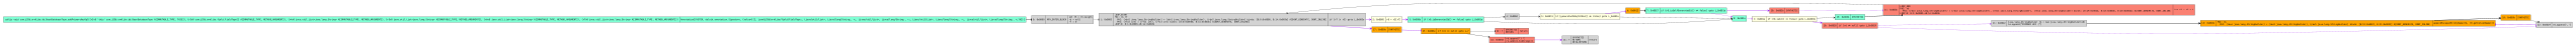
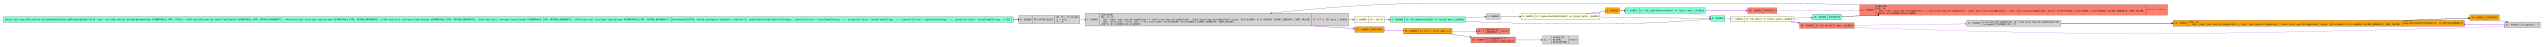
  digraph {
    fontname="JetBrains Mono"
    rankdir=LR
    node [fillcolor=lightgrey fontname="JetBrains Mono" shape=record style=filled]
    edge [arrowhead=vee color=black fontname="JetBrains Mono" style=solid]
    n1 [label="{0\:\ 0x0000|MTH_ENTER_BLOCK\l|int r5 = r3.length\lr6 = null\lr7 = 0\l}"]
    n2 [label="{1\:\ 0x0003|LOOP_START\lPHI: r6 r7 \l  PHI: (r6v2 java.lang.StringBuilder) = (r6v1 java.lang.StringBuilder), (r6v3 java.lang.StringBuilder) binds: [B:0:0x0000, B:14:0x003b] A[DONT_GENERATE, DONT_INLINE]\l  PHI: (r7v2 int) = (r7v1 int), (r7v3 int) binds: [B:0:0x0000, B:14:0x003b] A[DONT_GENERATE, DONT_INLINE]\lLOOP:0: B:1:0x0003\-\>B:14:0x003b\l|if (r7 \>= r5) goto L_0x003e\l}"]
    n3 [fillcolor=lightyellow label="{2\:\ 0x0005|r0 = r3[r7]\l}"]
    n4 [fillcolor=orange label="{17\:\ 0x003e|SYNTHETIC\l}"]
    n5 [fillcolor=aquamarine label="{3\:\ 0x000b|if (r0.isGeneratedId() == false) goto L_0x001a\l}"]
    n6 [fillcolor=orange label="{15\:\ 0x003e|if (r6 == null) goto L_?\l}"]
    n7 [label="{4\:\ 0x000d}"]
    n8 [fillcolor=aquamarine label="{8\:\ 0x001a}"]
    n9 [fillcolor=lightyellow label="{5\:\ 0x0011|if (generatedIdSqlAtEnd() != false) goto L_0x001a\l}"]
    n10 [fillcolor=lightyellow label="{9\:\ 0x001e|if (r0.isId() == false) goto L_0x003b\l}"]
    n11 [fillcolor=orange label="{6\:\ 0x0013}"]
    n12 [fillcolor=aquamarine label="{7\:\ 0x0017|if (r0.isSelfGeneratedId() != false) goto L_0x001a\l}"]
    n13 [fillcolor=salmon label="{20\:\ 0x003b|SYNTHETIC\l}"]
    n14 [fillcolor=salmon label="{14\:\ 0x003b|LOOP_END\lPHI: r6 \l  PHI: (r6v3 java.lang.StringBuilder) = (r6v2 java.lang.StringBuilder), (r6v4 java.lang.StringBuilder), (r6v2 java.lang.StringBuilder) binds: [B:19:0x003b, B:18:0x003b, B:20:0x003b] A[DONT_GENERATE, DONT_INLINE]\lLOOP:0: B:1:0x0003\-\>B:14:0x003b\l|int r7 = r7 + 1\l}"]
    n15 [fillcolor=salmon label="{10\:\ 0x0020|if (r6 != null) goto L_0x002f\l}"]
    n16 [fillcolor=aquamarine label="{19\:\ 0x003b|SYNTHETIC\l}"]
    n17 [label="{11\:\ 0x0022|java.lang.StringBuilder r6 = new java.lang.StringBuilder(48)\lr6.append(\"PRIMARY KEY (\")\l}"]
    n18 [label="{12\:\ 0x002f|r6.append(',')\l}"]
    n19 [fillcolor=orange label="{13\:\ 0x0034|PHI: r6 \l  PHI: (r6v4 java.lang.StringBuilder) = (r6v2 java.lang.StringBuilder), (r6v5 java.lang.StringBuilder) binds: [B:12:0x002f, B:11:0x0022] A[DONT_GENERATE, DONT_INLINE]\l|appendEscapedEntityName(r6, r0.getColumnName())\l}"]
    n20 [fillcolor=orange label="{18\:\ 0x003b|SYNTHETIC\l}"]
    n21 [fillcolor=salmon label="{16\:\ 0x0040|r6.append(\") \")\lr4.add(r6.toString())\l}"]
-   n22 [fillcolor=salmon label="{22\:\ ?|SYNTHETIC\lRETURN\l|return\l}"]
+   n22 [fillcolor=salmon label="{22\:\ ?|SYNTHETIC\lARGUMENT\l|return\l}"]
    n23 [label="{21\:\ ?|SYNTHETIC\lRETURN\lORIG_RETURN\l|return\l}"]
    n24 [fillcolor=aquamarine label="{public void com.j256.ormlite.db.BaseDatabaseType.addPrimaryKeySql((r2v0 'this' com.j256.ormlite.db.BaseDatabaseType A[IMMUTABLE_TYPE, THIS]), (r3v0 com.j256.ormlite.field.FieldType[] A[IMMUTABLE_TYPE, METHOD_ARGUMENT]), (r4v0 java.util.List\<java.lang.String\> A[IMMUTABLE_TYPE, METHOD_ARGUMENT]), (r5v0 java.util.List\<java.lang.String\> A[IMMUTABLE_TYPE, METHOD_ARGUMENT]), (r6v0 java.util.List\<java.lang.String\> A[IMMUTABLE_TYPE, METHOD_ARGUMENT]), (r7v0 java.util.List\<java.lang.String\> A[IMMUTABLE_TYPE, METHOD_ARGUMENT]))  | Annotation[SYSTEM, dalvik.annotation.Signature, \{value=[([, Lcom\/j256\/ormlite\/field\/FieldType;, Ljava\/util\/List\<, Ljava\/lang\/String;, \>;, Ljava\/util\/List\<, Ljava\/lang\/String;, \>;, Ljava\/util\/List\<, Ljava\/lang\/String;, \>;, Ljava\/util\/List\<, Ljava\/lang\/String;, \>;)V]\}]\l}"]
    n1 -> n2 [arrowhead=tee]
    n2 -> n3 [color=purple style=bold]
    n2 -> n4 [color=purple style=bold]
    n3 -> n5 [color=purple style=bold]
    n4 -> n6 [arrowhead=tee color=purple style=bold]
    n5 -> n7
    n5 -> n8 [arrowhead=tee]
    n6 -> n21
    n6 -> n22 [arrowhead=tee]
    n7 -> n9
    n8 -> n10 [arrowhead=tee color=purple]
    n9 -> n8
    n9 -> n11 [arrowhead=tee color=purple style=bold]
    n10 -> n15 [color=purple style=bold]
    n10 -> n16
    n11 -> n12 [arrowhead=tee style=bold]
    n12 -> n8 [color=purple]
    n12 -> n13 [color=purple style=bold]
    n13 -> n14 [arrowhead=tee color=purple]
    n14 -> n2 [arrowhead=tee]
    n15 -> n17 [color=purple]
    n15 -> n18 [arrowhead=tee color=purple]
    n16 -> n14 [arrowhead=tee style=bold]
    n17 -> n19 [style=bold]
    n18 -> n19 [arrowhead=tee color=purple style=bold]
    n19 -> n20 [style=bold]
    n20 -> n18
    n21 -> n23 [color=purple style=bold]
    n24 -> n1 [arrowhead=tee style=bold]
  }
